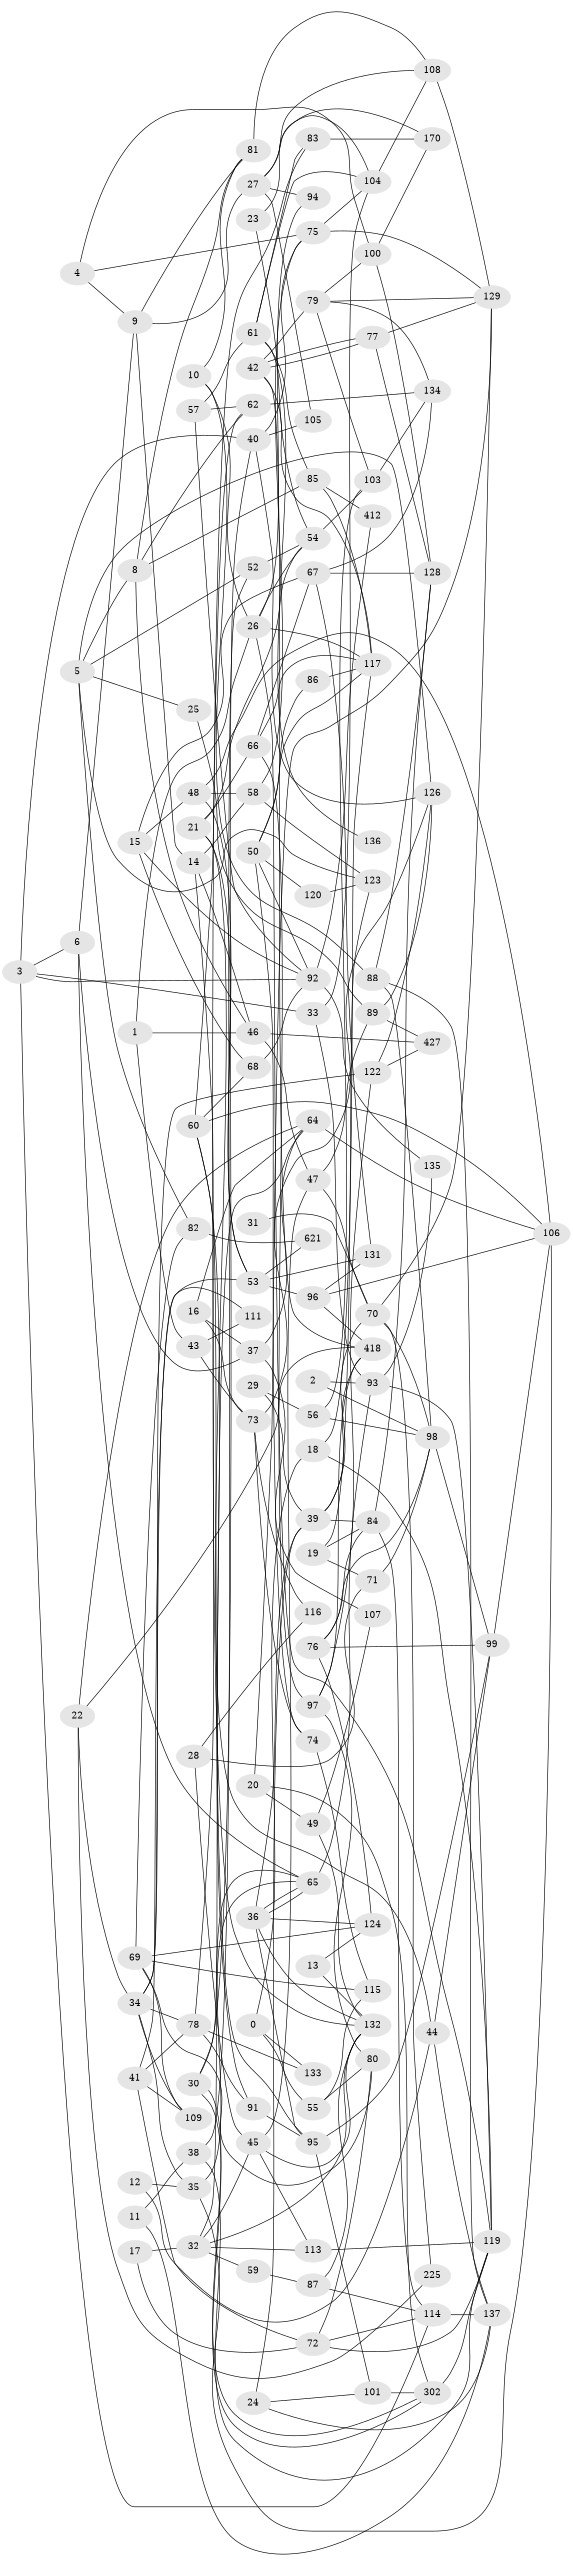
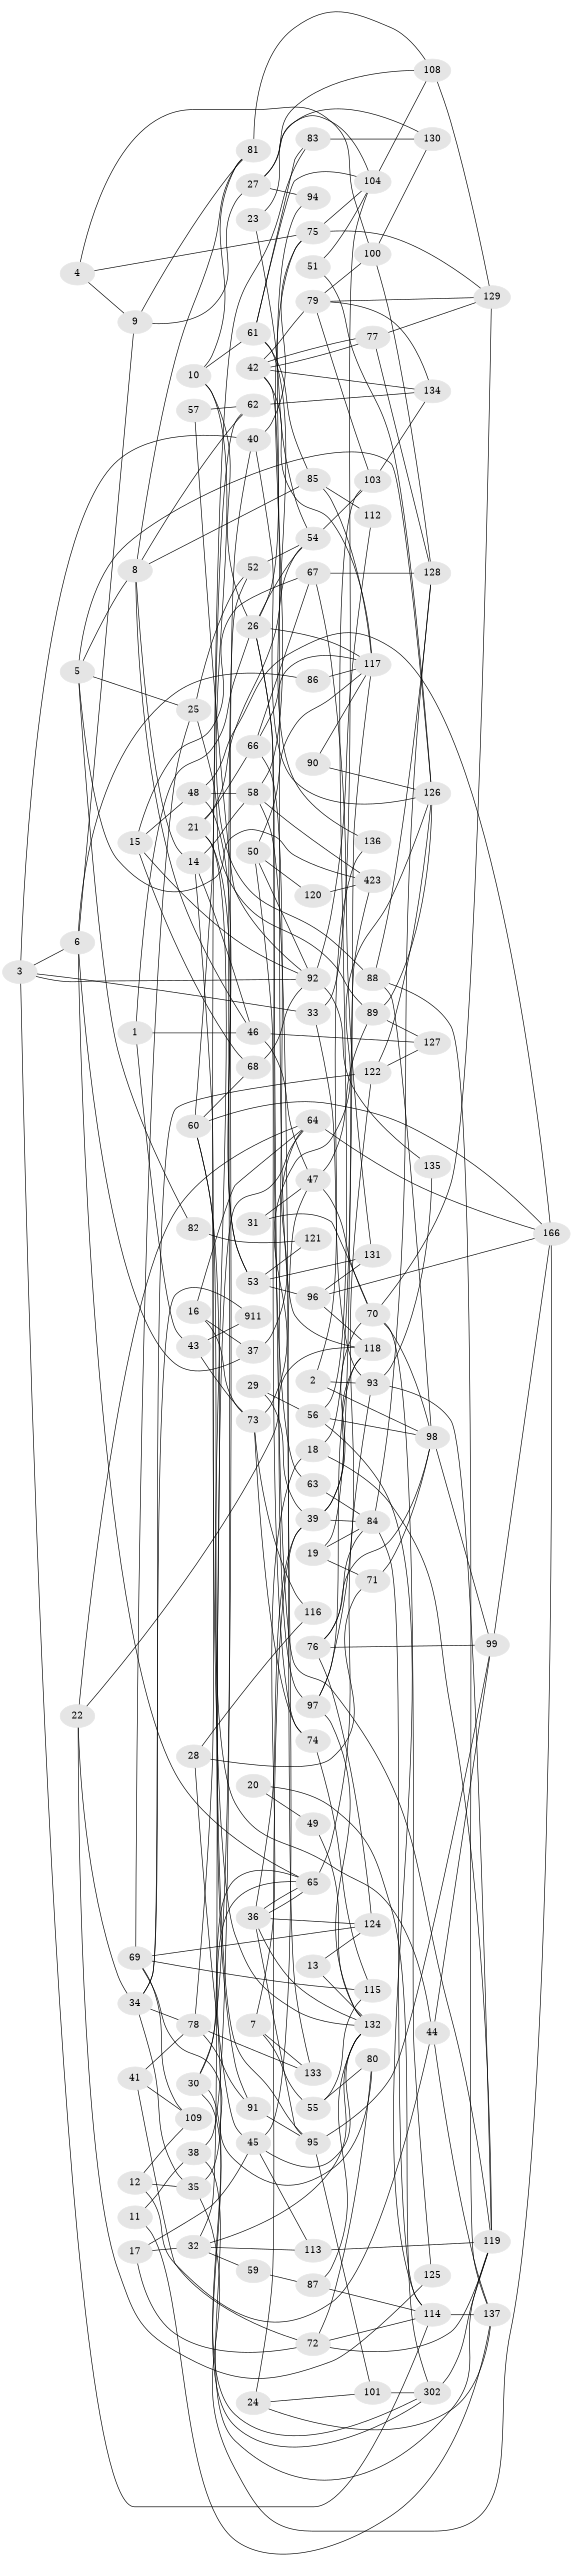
  graph {
    rankdir=LR
    node [color=gray90 style=filled]
    1
    26
    43
    46
    117
    119
    54
+   63
    94
    73
-   111
+   111 [label=911]
    47
-   127 [label=427]
+   127
    2
    93
    98
    136
    135
    99
    3
    6
    33
    40
    92
    114
    9
    37
    65
    86
    104
    75
    126
-   105
-   112 [label=412]
+   112
    137
    4
    100
    81
    14
    27
    129
-   130 [label=170]
+   130
    128
    5
    8
    25
    82
-   123
+   123 [label=423]
    62
    85
    52
    89
-   121 [label=621]
+   121
    64
-   107
-   7 [label=0]
+   7
    18
    55
    133
    80
    115
    134
    108
    132
    58
    10
    61
    88
    83
    11
    38
    12
    35
    44
    109
-   106
+   106 [label=166]
    13
    124
    15
    48
    67
    68
    53
    131
    16
    116
    74
    17
    32
    45
    72
    59
    113
    19
    71
    84
    20
    49
    n99 [label=302]
    21
    66
    96
    103
    97
    22
    34
-   118 [label=418]
-   125 [label=225]
+   118
+   125
    78
    122
    23
    24
    39
    101
    70
    28
    29
    56
    30
    31
    87
    91
    36
    95
    41
    42
    77
    79
    50
    120
+   51
    57
    60
    69
    76
+   90
    1 -- 26
    1 -- 43
    1 -- 46
    26 -- 117
    26 -- 119
    26 -- 54
+   26 -- 63
    26 -- 94
    43 -- 73
    43 -- 111
    46 -- 47
    46 -- 127
    54 -- 103
+   63 -- 84
    73 -- 126
    73 -- 116
    73 -- 74
    47 -- 89
    47 -- 70
    2 -- 93
    2 -- 98
+   2 -- 136
    93 -- 119
    93 -- 135
    98 -- 99
    99 -- 106
    3 -- 6
    3 -- 33
    3 -- 40
    3 -- 92
    3 -- 114
    6 -- 9
    6 -- 37
    6 -- 65
-   50 -- 86
+   6 -- 86
    33 -- 93
    33 -- 104
    40 -- 75
    40 -- 126
-   40 -- 105
    92 -- 135
    92 -- 112
    114 -- 137
    9 -- 81
-   9 -- 14
+   8 -- 14
    9 -- 27
    37 -- 64
-   37 -- 107
    65 -- 93
    86 -- 117
    104 -- 108
    75 -- 104
    75 -- 129
    4 -- 9
    4 -- 75
    4 -- 100
    100 -- 130
    100 -- 128
    81 -- 108
    14 -- 46
    14 -- 132
    14 -- 58
    27 -- 94
    27 -- 104
-   27 -- 105
    27 -- 108
    5 -- 126
    5 -- 8
    5 -- 25
    5 -- 82
    5 -- 123
    8 -- 46
    8 -- 81
    8 -- 62
    8 -- 85
-   5 -- 52
+   25 -- 52
    25 -- 89
    82 -- 121
    62 -- 134
    85 -- 117
    85 -- 112
    52 -- 54
    89 -- 127
    89 -- 126
    64 -- 106
    7 -- 18
    7 -- 55
    7 -- 133
    18 -- 117
    18 -- 119
    55 -- 80
    55 -- 115
    108 -- 129
    58 -- 75
    58 -- 123
+   58 -- 133
    10 -- 26
    10 -- 81
-   57 -- 61
+   10 -- 61
    10 -- 88
    61 -- 136
    61 -- 104
    61 -- 85
    61 -- 83
    88 -- 98
    88 -- 137
    88 -- 128
    83 -- 130
    11 -- 137
    11 -- 38
    38 -- 119
    38 -- 52
    12 -- 35
    12 -- 44
-   34 -- 109
+   12 -- 109
    35 -- 65
    35 -- 106
    44 -- 99
    44 -- 137
    13 -- 132
    13 -- 124
    15 -- 92
    15 -- 48
    15 -- 67
    15 -- 68
    48 -- 58
    48 -- 106
    48 -- 53
    67 -- 128
-   67 -- 134
+   42 -- 134
    67 -- 131
    68 -- 92
    53 -- 121
    53 -- 131
    53 -- 96
    16 -- 73
    16 -- 37
    16 -- 64
    74 -- 115
    17 -- 32
-   32 -- 45
+   17 -- 45
    17 -- 72
    32 -- 64
    32 -- 132
    32 -- 59
    32 -- 113
    45 -- 47
    45 -- 132
    45 -- 113
    72 -- 119
    72 -- 114
    72 -- 80
    59 -- 87
    113 -- 119
    19 -- 123
    19 -- 71
    19 -- 84
    71 -- 98
    84 -- 114
    84 -- 128
-   20 -- 129
    20 -- 49
    20 -- n99
-   49 -- 107
    49 -- 132
    n99 -- 119
    21 -- 54
    21 -- 44
    21 -- 53
    21 -- 66
    66 -- 117
    66 -- 67
    66 -- 97
    96 -- 106
    96 -- 131
    96 -- 118
    103 -- 134
-   97 -- 80
+   97 -- 132
    97 -- 118
    97 -- 122
    22 -- 64
    22 -- 34
    22 -- 118
    22 -- 125
    34 -- 111
    34 -- 35
    34 -- 78
    34 -- 122
    78 -- 133
    78 -- 83
    78 -- 91
    122 -- 127
    122 -- 126
    23 -- 54
    23 -- 130
    24 -- 137
    24 -- 39
    24 -- 101
    39 -- 84
    39 -- 118
    39 -- 70
    101 -- n99
    70 -- 98
    70 -- 129
    70 -- 125
    28 -- 116
    28 -- 45
    28 -- 71
    29 -- 39
    29 -- 56
    56 -- 98
+   56 -- 114
    56 -- 103
    30 -- 40
    30 -- 65
    30 -- n99
    30 -- n99
+   31 -- 47
    31 -- 70
    87 -- 114
    87 -- 132
    91 -- 95
    36 -- 65
    36 -- 65
    36 -- 132
    36 -- 124
    36 -- 39
    36 -- 95
    95 -- 99
    95 -- 101
    41 -- 109
-   41 -- 53
    41 -- 72
    41 -- 78
    42 -- 117
    42 -- 118
    42 -- 77
    42 -- 77
    42 -- 79
    77 -- 129
    77 -- 128
    79 -- 100
    79 -- 129
    79 -- 134
    79 -- 103
    50 -- 117
    50 -- 92
    50 -- 74
    50 -- 120
    120 -- 123
+   51 -- 104
+   51 -- 126
    57 -- 92
    57 -- 62
    60 -- 62
    60 -- 106
    60 -- 68
    60 -- 91
    60 -- 95
-   69 -- 82
+   69 -- 25
    69 -- 80
    69 -- 115
    69 -- 109
    69 -- 124
    76 -- 98
    76 -- 99
    76 -- 124
    76 -- 84
+   90 -- 117
+   90 -- 126
  }
